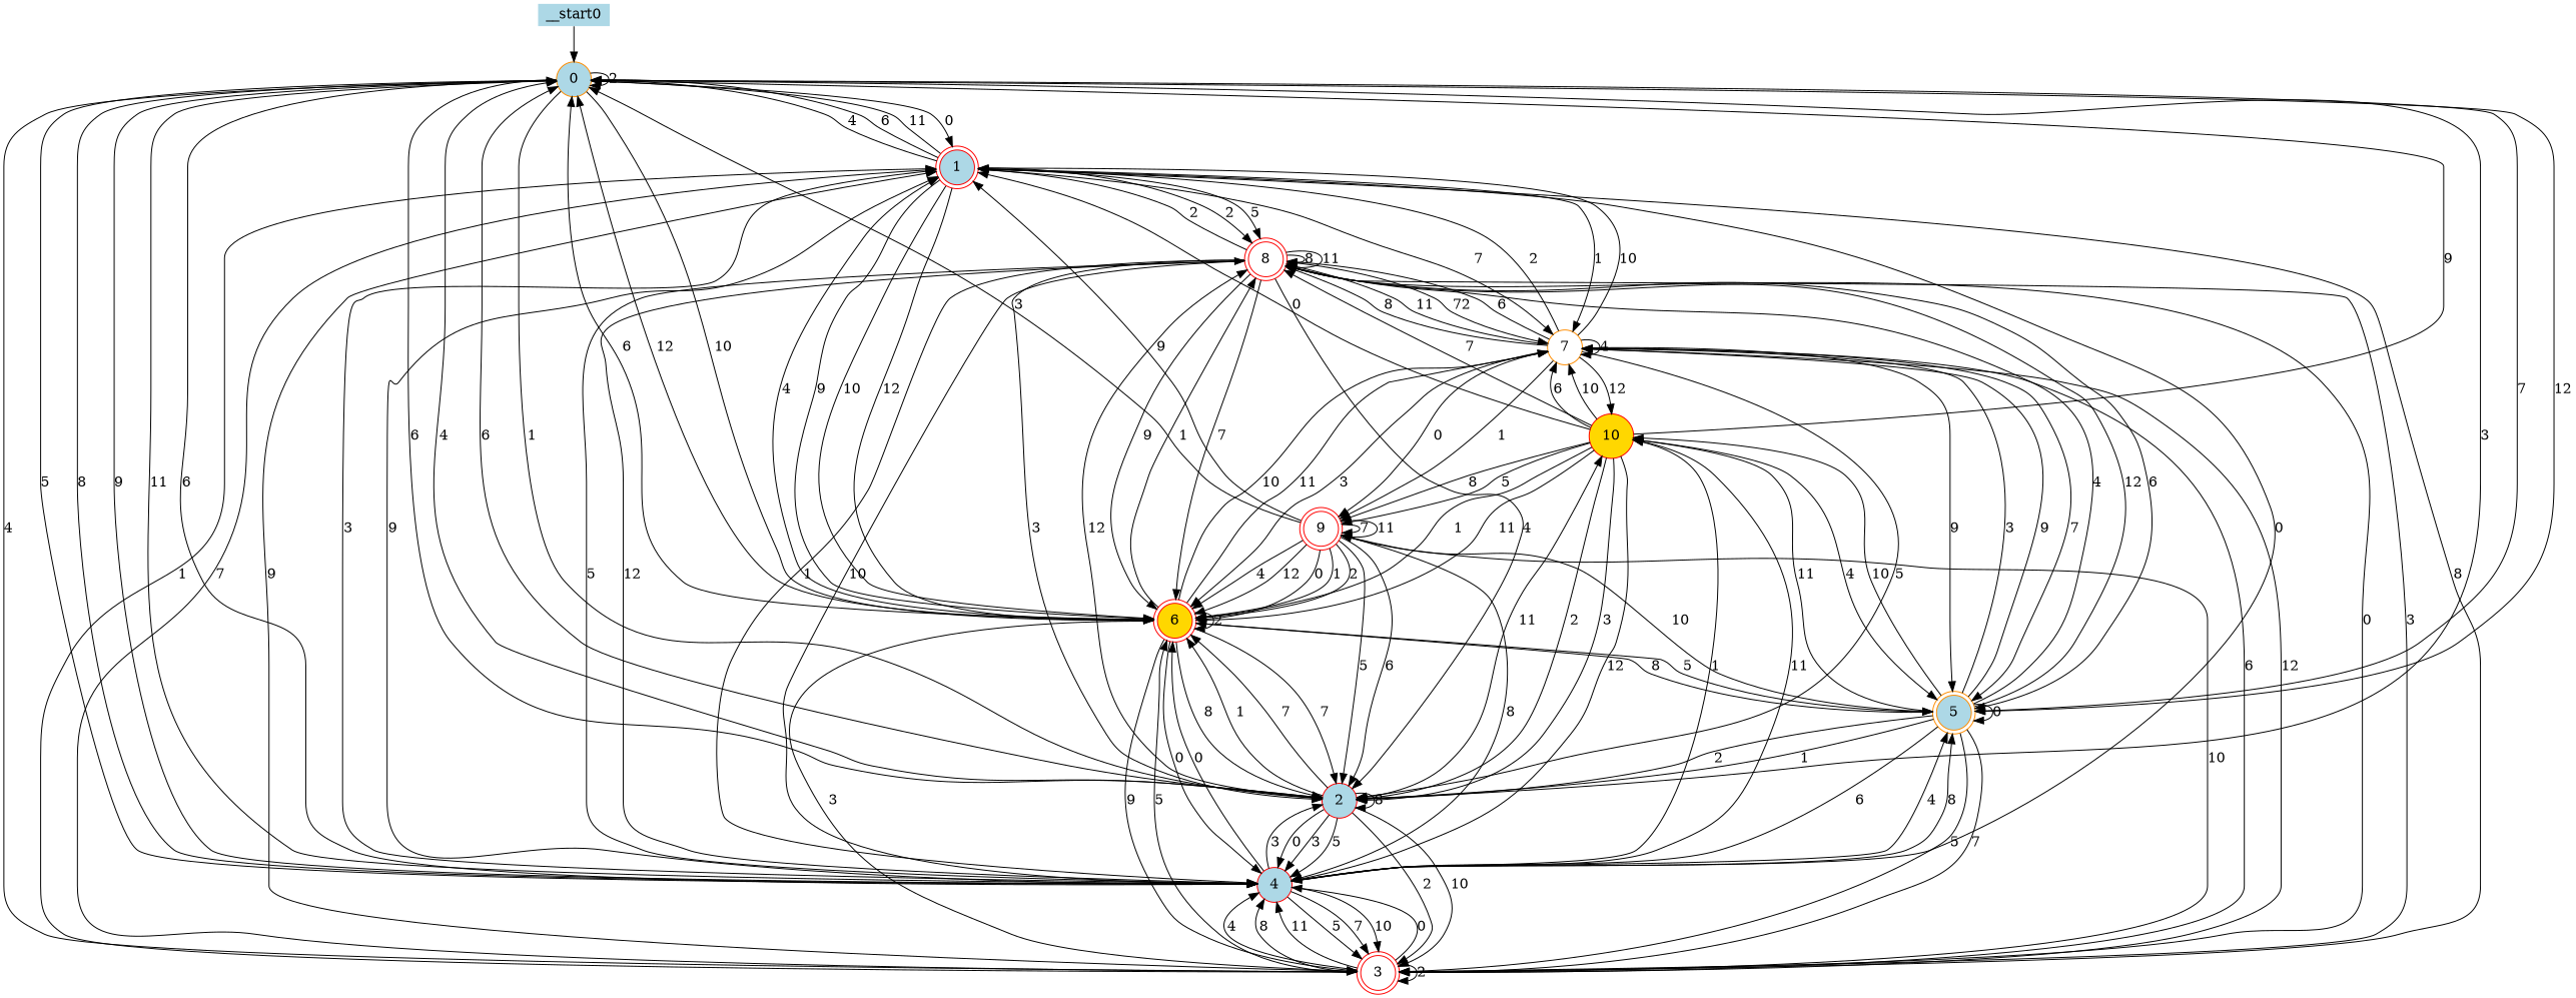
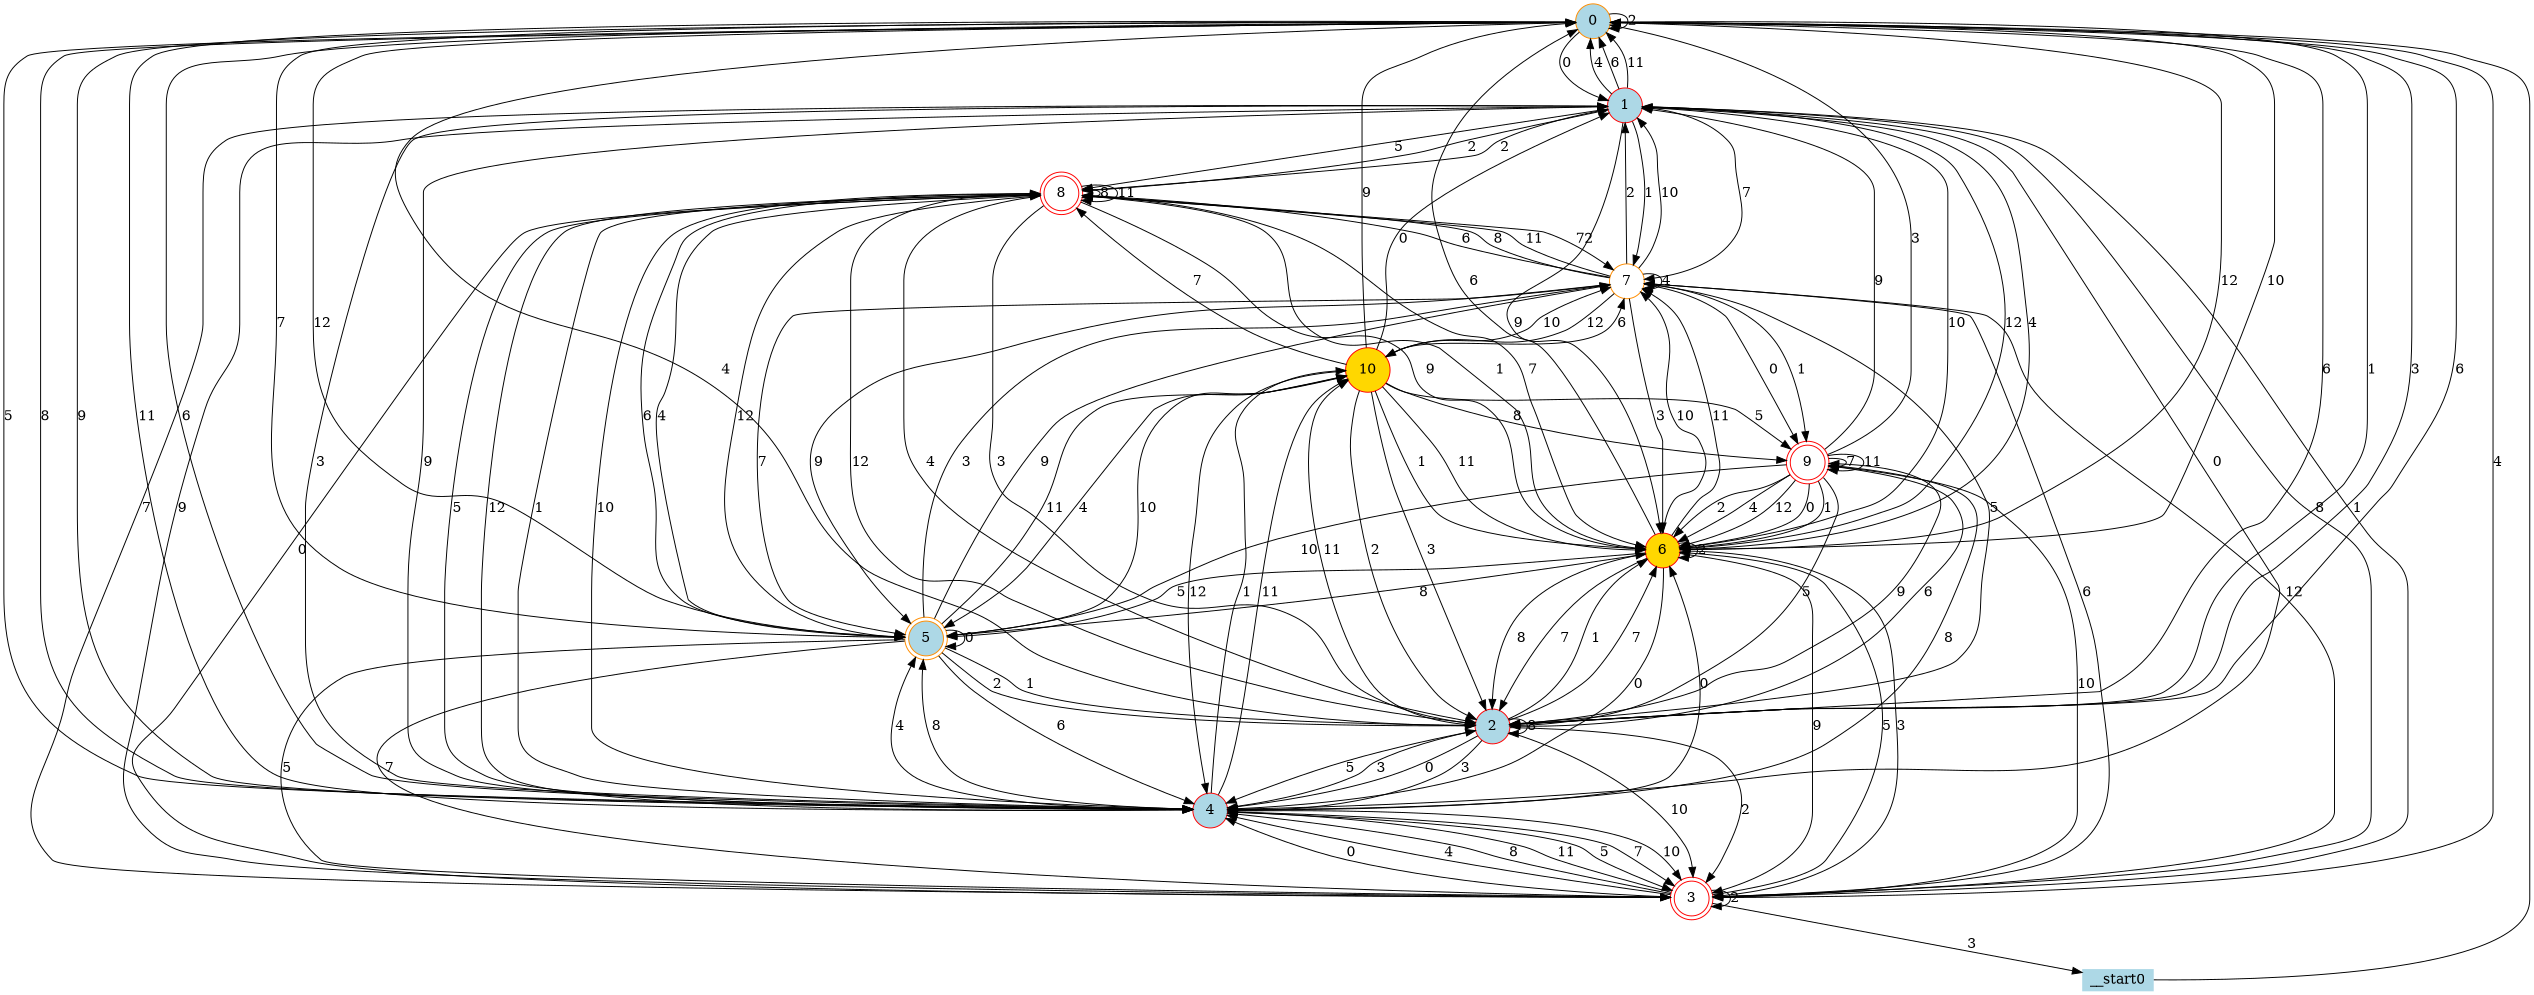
  digraph {
    node [color=red fillcolor=lightblue shape=circle style=filled]
    n1 [color=darkorange label=0]
-   n2 [label=1 shape=doublecircle]
+   n2 [label=1]
    n3 [label=2]
    n4 [fillcolor=white label=3 shape=doublecircle]
    n5 [label=4]
    n6 [color=darkorange label=5 shape=doublecircle]
-   n7 [fillcolor=gold label=6 shape=doublecircle]
+   n7 [fillcolor=gold label=6]
    n8 [color=darkorange fillcolor=white label=7]
    n9 [fillcolor=white label=8 shape=doublecircle]
    n10 [fillcolor=white label=9 shape=doublecircle]
    n11 [fillcolor=gold label=10]
    __start0 [color=darkorange height=0 shape=none width=0]
    n1 -> n1 [label=2]
    n1 -> n2 [label=0]
    n1 -> n3 [label=1]
    n1 -> n3 [label=3]
    n1 -> n3 [label=6]
    n1 -> n4 [label=4]
    n1 -> n5 [label=5]
    n1 -> n5 [label=8]
    n1 -> n5 [label=9]
    n1 -> n5 [label=11]
    n1 -> n6 [label=7]
    n1 -> n6 [label=12]
    n1 -> n7 [label=10]
    n2 -> n1 [label=4]
    n2 -> n1 [label=6]
    n2 -> n1 [label=11]
    n2 -> n4 [label=8]
    n2 -> n5 [label=0]
    n2 -> n5 [label=3]
    n2 -> n7 [label=9]
    n2 -> n7 [label=10]
    n2 -> n7 [label=12]
    n2 -> n8 [label=1]
    n2 -> n8 [label=7]
    n2 -> n9 [label=2]
    n2 -> n9 [label=5]
    n3 -> n1 [label=4]
    n3 -> n1 [label=6]
    n3 -> n3 [label=8]
    n3 -> n4 [label=2]
    n3 -> n4 [label=10]
    n3 -> n5 [label=0]
    n3 -> n5 [label=3]
    n3 -> n5 [label=5]
    n3 -> n7 [label=1]
    n3 -> n7 [label=7]
    n3 -> n9 [label=12]
+   n3 -> n10 [label=9]
    n3 -> n11 [label=11]
    n4 -> n2 [label=1]
    n4 -> n2 [label=7]
    n4 -> n2 [label=9]
    n4 -> n4 [label=2]
    n4 -> n5 [label=0]
    n4 -> n5 [label=4]
    n4 -> n5 [label=8]
    n4 -> n5 [label=11]
    n4 -> n7 [label=5]
    n4 -> n8 [label=6]
    n4 -> n8 [label=12]
-   n4 -> n9 [label=3]
+   n4 -> __start0 [label=3]
    n4 -> n10 [label=10]
    n5 -> n1 [label=6]
    n5 -> n2 [label=9]
    n5 -> n3 [label=3]
    n5 -> n4 [label=5]
    n5 -> n4 [label=7]
    n5 -> n4 [label=10]
    n5 -> n6 [label=4]
    n5 -> n6 [label=8]
    n5 -> n7 [label=0]
    n5 -> n9 [label=12]
    n5 -> n11 [label=1]
    n5 -> n11 [label=11]
    n6 -> n3 [label=1]
    n6 -> n3 [label=2]
    n6 -> n4 [label=5]
    n6 -> n4 [label=7]
    n6 -> n5 [label=6]
    n6 -> n6 [label=0]
    n6 -> n7 [label=8]
    n6 -> n8 [label=3]
    n6 -> n8 [label=9]
    n6 -> n9 [label=4]
    n6 -> n9 [label=12]
    n6 -> n11 [label=10]
    n6 -> n11 [label=11]
    n7 -> n1 [label=6]
    n7 -> n1 [label=12]
    n7 -> n2 [label=4]
    n7 -> n3 [label=7]
    n7 -> n3 [label=8]
    n7 -> n4 [label=3]
    n7 -> n4 [label=9]
    n7 -> n5 [label=0]
    n7 -> n6 [label=5]
    n7 -> n7 [label=2]
    n7 -> n8 [label=10]
    n7 -> n8 [label=11]
    n7 -> n9 [label=1]
    n8 -> n2 [label=2]
    n8 -> n2 [label=10]
    n8 -> n3 [label=5]
    n8 -> n6 [label=7]
    n8 -> n6 [label=9]
    n8 -> n7 [label=3]
    n8 -> n8 [label=4]
    n8 -> n9 [label=6]
    n8 -> n9 [label=8]
    n8 -> n9 [label=11]
    n8 -> n10 [label=0]
    n8 -> n10 [label=1]
    n8 -> n11 [label=12]
    n9 -> n2 [label=2]
    n9 -> n3 [label=3]
    n9 -> n3 [label=4]
    n9 -> n4 [label=0]
    n9 -> n5 [label=1]
    n9 -> n5 [label=5]
    n9 -> n5 [label=10]
    n9 -> n6 [label=6]
    n9 -> n7 [label=7]
    n9 -> n7 [label=9]
    n9 -> n8 [label=72]
    n9 -> n9 [label=8]
    n9 -> n9 [label=11]
    n10 -> n1 [label=3]
    n10 -> n2 [label=9]
    n10 -> n3 [label=5]
    n10 -> n3 [label=6]
    n10 -> n5 [label=8]
    n10 -> n6 [label=10]
    n10 -> n7 [label=0]
    n10 -> n7 [label=1]
    n10 -> n7 [label=2]
    n10 -> n7 [label=4]
    n10 -> n7 [label=12]
    n10 -> n10 [label=7]
    n10 -> n10 [label=11]
    n11 -> n1 [label=9]
    n11 -> n2 [label=0]
    n11 -> n3 [label=2]
    n11 -> n3 [label=3]
    n11 -> n5 [label=12]
    n11 -> n6 [label=4]
    n11 -> n7 [label=1]
    n11 -> n7 [label=11]
    n11 -> n8 [label=6]
    n11 -> n8 [label=10]
    n11 -> n9 [label=7]
    n11 -> n10 [label=5]
    n11 -> n10 [label=8]
    __start0 -> n1
  }
